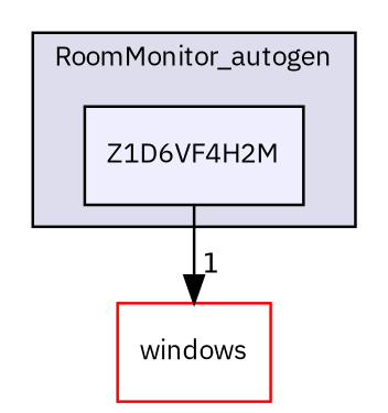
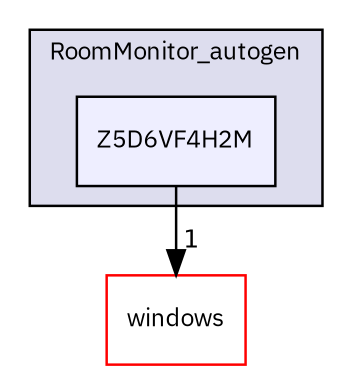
  digraph {
    compound=true
    fontname="IBM Plex Sans"
    node [fontname="IBM Plex Sans" fontsize=10 shape=box style=filled]
-   n1 [fillcolor="#eeeeff" label=Z1D6VF4H2M pencolor=black]
+   n1 [fillcolor="#eeeeff" label=Z5D6VF4H2M pencolor=black]
    n2 [color=red fillcolor=white label=windows]
    subgraph cluster_1 {
      bgcolor="#ddddee"
      fontsize=10
      label=RoomMonitor_autogen
      pencolor=black
      n1
    }
    n1 -> n2 [headlabel=1 labeldistance=1.5 labelfontname=Helvetica labelfontsize=10 fontname="IBM Plex Sans"]
  }
